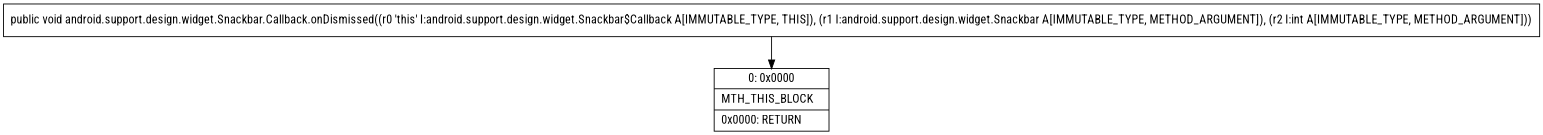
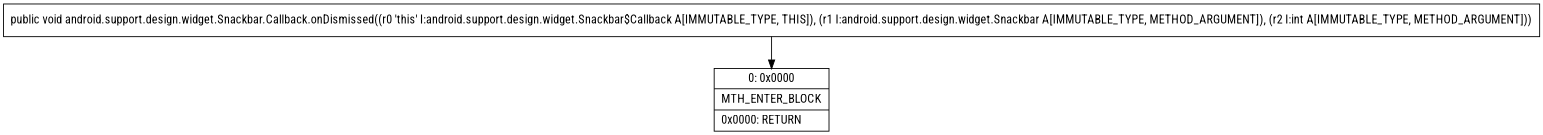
  digraph {
    fontname="Roboto Condensed"
    node [shape=record fontname="Roboto Condensed"]
-   n1 [label="{0\:\ 0x0000|MTH_THIS_BLOCK\l|0x0000: RETURN   \l}"]
+   n1 [label="{0\:\ 0x0000|MTH_ENTER_BLOCK\l|0x0000: RETURN   \l}"]
    n2 [label="{public void android.support.design.widget.Snackbar.Callback.onDismissed((r0 'this' I:android.support.design.widget.Snackbar$Callback A[IMMUTABLE_TYPE, THIS]), (r1 I:android.support.design.widget.Snackbar A[IMMUTABLE_TYPE, METHOD_ARGUMENT]), (r2 I:int A[IMMUTABLE_TYPE, METHOD_ARGUMENT])) }"]
    n2 -> n1 [fontname="Roboto Condensed"]
  }
